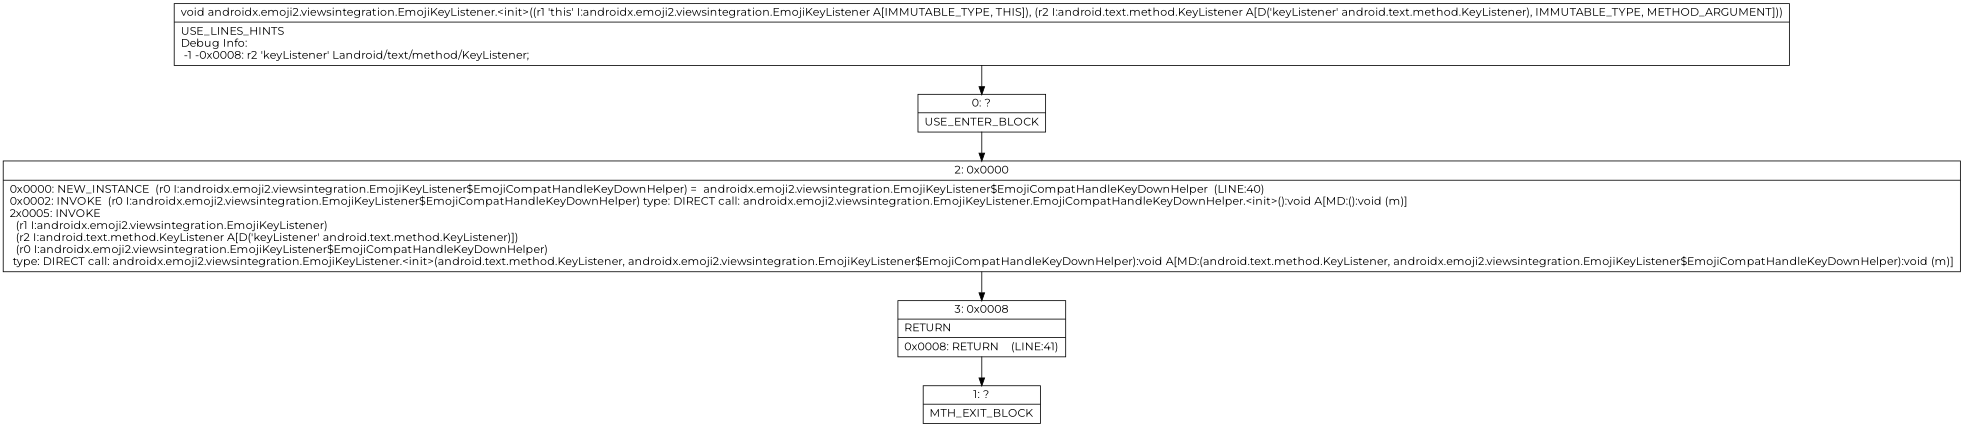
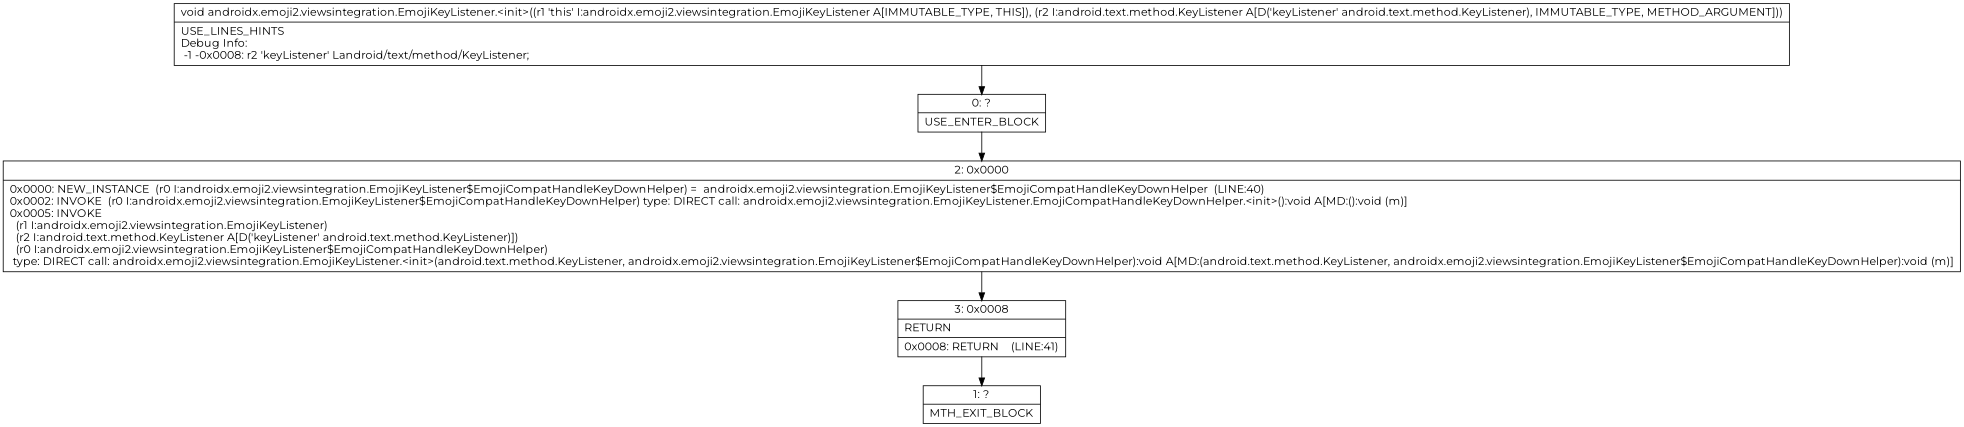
  digraph {
    fontname=Montserrat
    node [fontname=Montserrat shape=record]
    edge [fontname=Montserrat]
    n1 [label="{0\:\ ?|USE_ENTER_BLOCK\l}"]
-   n2 [label="{2\:\ 0x0000|0x0000: NEW_INSTANCE  (r0 I:androidx.emoji2.viewsintegration.EmojiKeyListener$EmojiCompatHandleKeyDownHelper) =  androidx.emoji2.viewsintegration.EmojiKeyListener$EmojiCompatHandleKeyDownHelper  (LINE:40)\l0x0002: INVOKE  (r0 I:androidx.emoji2.viewsintegration.EmojiKeyListener$EmojiCompatHandleKeyDownHelper) type: DIRECT call: androidx.emoji2.viewsintegration.EmojiKeyListener.EmojiCompatHandleKeyDownHelper.\<init\>():void A[MD:():void (m)]\l2x0005: INVOKE  \l  (r1 I:androidx.emoji2.viewsintegration.EmojiKeyListener)\l  (r2 I:android.text.method.KeyListener A[D('keyListener' android.text.method.KeyListener)])\l  (r0 I:androidx.emoji2.viewsintegration.EmojiKeyListener$EmojiCompatHandleKeyDownHelper)\l type: DIRECT call: androidx.emoji2.viewsintegration.EmojiKeyListener.\<init\>(android.text.method.KeyListener, androidx.emoji2.viewsintegration.EmojiKeyListener$EmojiCompatHandleKeyDownHelper):void A[MD:(android.text.method.KeyListener, androidx.emoji2.viewsintegration.EmojiKeyListener$EmojiCompatHandleKeyDownHelper):void (m)]\l}"]
+   n2 [label="{2\:\ 0x0000|0x0000: NEW_INSTANCE  (r0 I:androidx.emoji2.viewsintegration.EmojiKeyListener$EmojiCompatHandleKeyDownHelper) =  androidx.emoji2.viewsintegration.EmojiKeyListener$EmojiCompatHandleKeyDownHelper  (LINE:40)\l0x0002: INVOKE  (r0 I:androidx.emoji2.viewsintegration.EmojiKeyListener$EmojiCompatHandleKeyDownHelper) type: DIRECT call: androidx.emoji2.viewsintegration.EmojiKeyListener.EmojiCompatHandleKeyDownHelper.\<init\>():void A[MD:():void (m)]\l0x0005: INVOKE  \l  (r1 I:androidx.emoji2.viewsintegration.EmojiKeyListener)\l  (r2 I:android.text.method.KeyListener A[D('keyListener' android.text.method.KeyListener)])\l  (r0 I:androidx.emoji2.viewsintegration.EmojiKeyListener$EmojiCompatHandleKeyDownHelper)\l type: DIRECT call: androidx.emoji2.viewsintegration.EmojiKeyListener.\<init\>(android.text.method.KeyListener, androidx.emoji2.viewsintegration.EmojiKeyListener$EmojiCompatHandleKeyDownHelper):void A[MD:(android.text.method.KeyListener, androidx.emoji2.viewsintegration.EmojiKeyListener$EmojiCompatHandleKeyDownHelper):void (m)]\l}"]
    n3 [label="{3\:\ 0x0008|RETURN\l|0x0008: RETURN    (LINE:41)\l}"]
    n4 [label="{1\:\ ?|MTH_EXIT_BLOCK\l}"]
    n5 [label="{void androidx.emoji2.viewsintegration.EmojiKeyListener.\<init\>((r1 'this' I:androidx.emoji2.viewsintegration.EmojiKeyListener A[IMMUTABLE_TYPE, THIS]), (r2 I:android.text.method.KeyListener A[D('keyListener' android.text.method.KeyListener), IMMUTABLE_TYPE, METHOD_ARGUMENT]))  | USE_LINES_HINTS\lDebug Info:\l  \-1 \-0x0008: r2 'keyListener' Landroid\/text\/method\/KeyListener;\l}"]
    n1 -> n2
    n2 -> n3
    n3 -> n4
    n5 -> n1
  }
